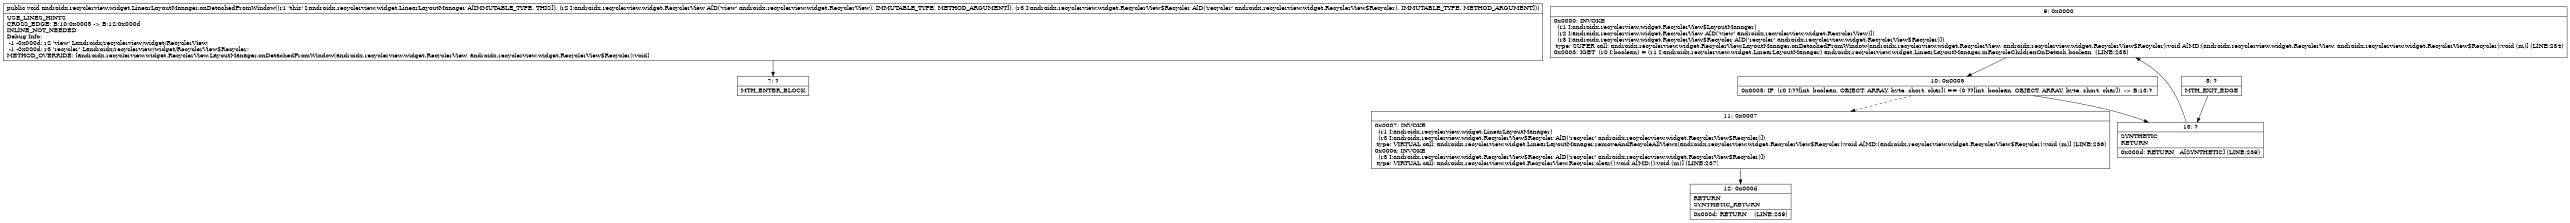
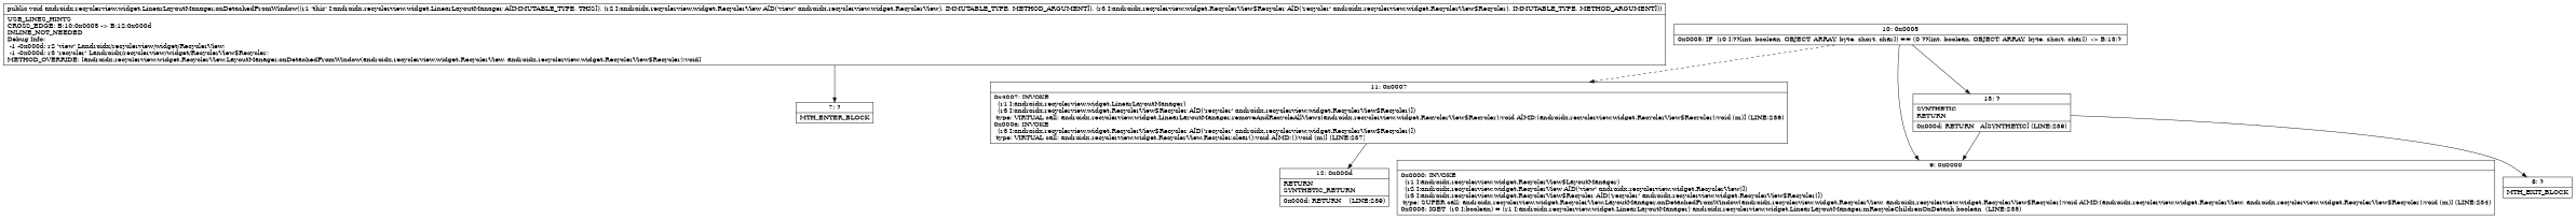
  digraph {
    node [shape=record]
    n1 [label="{7\:\ ?|MTH_ENTER_BLOCK\l}"]
    n2 [label="{9\:\ 0x0000|0x0000: INVOKE  \l  (r1 I:androidx.recyclerview.widget.RecyclerView$LayoutManager)\l  (r2 I:androidx.recyclerview.widget.RecyclerView A[D('view' androidx.recyclerview.widget.RecyclerView)])\l  (r3 I:androidx.recyclerview.widget.RecyclerView$Recycler A[D('recycler' androidx.recyclerview.widget.RecyclerView$Recycler)])\l type: SUPER call: androidx.recyclerview.widget.RecyclerView.LayoutManager.onDetachedFromWindow(androidx.recyclerview.widget.RecyclerView, androidx.recyclerview.widget.RecyclerView$Recycler):void A[MD:(androidx.recyclerview.widget.RecyclerView, androidx.recyclerview.widget.RecyclerView$Recycler):void (m)] (LINE:234)\l0x0003: IGET  (r0 I:boolean) = (r1 I:androidx.recyclerview.widget.LinearLayoutManager) androidx.recyclerview.widget.LinearLayoutManager.mRecycleChildrenOnDetach boolean  (LINE:235)\l}"]
    n3 [label="{10\:\ 0x0005|0x0005: IF  (r0 I:??[int, boolean, OBJECT, ARRAY, byte, short, char]) == (0 ??[int, boolean, OBJECT, ARRAY, byte, short, char])  \-\> B:13:? \l}"]
-   n4 [label="{11\:\ 0x0007|0x0007: INVOKE  \l  (r1 I:androidx.recyclerview.widget.LinearLayoutManager)\l  (r3 I:androidx.recyclerview.widget.RecyclerView$Recycler A[D('recycler' androidx.recyclerview.widget.RecyclerView$Recycler)])\l type: VIRTUAL call: androidx.recyclerview.widget.LinearLayoutManager.removeAndRecycleAllViews(androidx.recyclerview.widget.RecyclerView$Recycler):void A[MD:(androidx.recyclerview.widget.RecyclerView$Recycler):void (m)] (LINE:236)\l0x000a: INVOKE  \l  (r3 I:androidx.recyclerview.widget.RecyclerView$Recycler A[D('recycler' androidx.recyclerview.widget.RecyclerView$Recycler)])\l type: VIRTUAL call: androidx.recyclerview.widget.RecyclerView.Recycler.clear():void A[MD:():void (m)] (LINE:237)\l}"]
+   n4 [label="{11\:\ 0x0007|0x4007: INVOKE  \l  (r1 I:androidx.recyclerview.widget.LinearLayoutManager)\l  (r3 I:androidx.recyclerview.widget.RecyclerView$Recycler A[D('recycler' androidx.recyclerview.widget.RecyclerView$Recycler)])\l type: VIRTUAL call: androidx.recyclerview.widget.LinearLayoutManager.removeAndRecycleAllViews(androidx.recyclerview.widget.RecyclerView$Recycler):void A[MD:(androidx.recyclerview.widget.RecyclerView$Recycler):void (m)] (LINE:236)\l0x000a: INVOKE  \l  (r3 I:androidx.recyclerview.widget.RecyclerView$Recycler A[D('recycler' androidx.recyclerview.widget.RecyclerView$Recycler)])\l type: VIRTUAL call: androidx.recyclerview.widget.RecyclerView.Recycler.clear():void A[MD:():void (m)] (LINE:237)\l}"]
    n5 [label="{13\:\ ?|SYNTHETIC\lRETURN\l|0x000d: RETURN   A[SYNTHETIC] (LINE:239)\l}"]
    n6 [label="{12\:\ 0x000d|RETURN\lSYNTHETIC_RETURN\l|0x000d: RETURN    (LINE:239)\l}"]
-   n7 [label="{8\:\ ?|MTH_EXIT_EDGE\l}"]
+   n7 [label="{8\:\ ?|MTH_EXIT_BLOCK\l}"]
    n8 [label="{public void androidx.recyclerview.widget.LinearLayoutManager.onDetachedFromWindow((r1 'this' I:androidx.recyclerview.widget.LinearLayoutManager A[IMMUTABLE_TYPE, THIS]), (r2 I:androidx.recyclerview.widget.RecyclerView A[D('view' androidx.recyclerview.widget.RecyclerView), IMMUTABLE_TYPE, METHOD_ARGUMENT]), (r3 I:androidx.recyclerview.widget.RecyclerView$Recycler A[D('recycler' androidx.recyclerview.widget.RecyclerView$Recycler), IMMUTABLE_TYPE, METHOD_ARGUMENT]))  | USE_LINES_HINTS\lCROSS_EDGE: B:10:0x0005 \-\> B:12:0x000d\lINLINE_NOT_NEEDED\lDebug Info:\l  \-1 \-0x000d: r2 'view' Landroidx\/recyclerview\/widget\/RecyclerView;\l  \-1 \-0x000d: r3 'recycler' Landroidx\/recyclerview\/widget\/RecyclerView$Recycler;\lMETHOD_OVERRIDE: [androidx.recyclerview.widget.RecyclerView.LayoutManager.onDetachedFromWindow(androidx.recyclerview.widget.RecyclerView, androidx.recyclerview.widget.RecyclerView$Recycler):void]\l}"]
-   n2 -> n3
+   n3 -> n2
    n3 -> n4 [style=dashed]
    n3 -> n5
    n4 -> n6
    n5 -> n2
-   n7 -> n5
+   n5 -> n7
    n8 -> n1
  }
